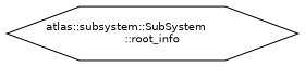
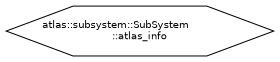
  digraph {
    rankdir=TB
-   n1 [color=black fillcolor=white fontname=Helvetica fontsize=10 height=0.2 label="atlas::subsystem::SubSystem\l::root_info" shape=hexagon style=filled width=0.4]
+   n1 [color=black fillcolor=white fontname=Helvetica fontsize=10 height=0.2 label="atlas::subsystem::SubSystem\l::atlas_info" shape=hexagon style=filled width=0.4]
  }
